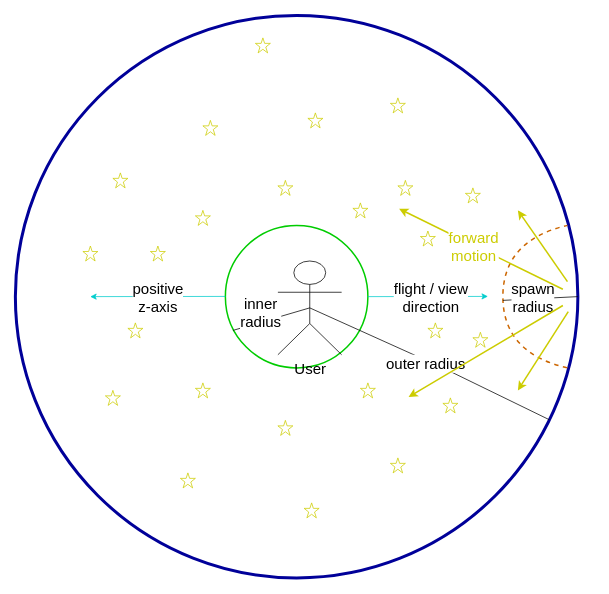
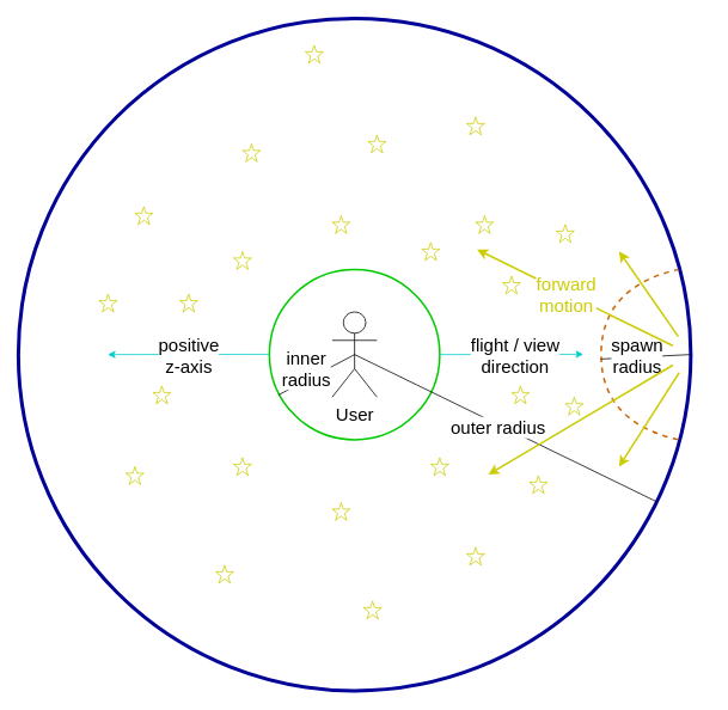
  <mxCell id="0" />
  <mxCell id="1" parent="0" />
  <mxCell id="2" value="" style="ellipse;whiteSpace=wrap;html=1;aspect=fixed;fillColor=none;strokeColor=#000099;strokeWidth=4;" vertex="1" parent="1"><mxGeometry x="20" y="20" width="750" height="750" as="geometry" /></mxCell>
  <mxCell id="3" value="" style="ellipse;whiteSpace=wrap;html=1;aspect=fixed;strokeWidth=2;fillColor=none;fontSize=20;strokeColor=#00CC00;" vertex="1" parent="1"><mxGeometry x="300" y="300" width="190" height="190" as="geometry" /></mxCell>
- <mxCell id="4" value="&lt;font style=&quot;font-size: 20px&quot;&gt;User&lt;/font&gt;" style="shape=umlActor;verticalLabelPosition=bottom;verticalAlign=top;html=1;outlineConnect=0;" vertex="1" parent="1"><mxGeometry x="370" y="347.5" width="85" height="125" as="geometry" /></mxCell>
+ <mxCell id="4" value="&lt;font style=&quot;font-size: 20px&quot;&gt;User&lt;/font&gt;" style="shape=umlActor;verticalLabelPosition=bottom;verticalAlign=top;html=1;outlineConnect=0;" vertex="1" parent="1"><mxGeometry x="370" y="347.5" width="50" height="95" as="geometry" /></mxCell>
  <mxCell id="5" value="" style="curved=1;endArrow=none;html=1;endFill=0;dashed=1;strokeColor=#CC6600;strokeWidth=2;" edge="1" parent="1"><mxGeometry width="50" height="50" relative="1" as="geometry"><mxPoint x="756" y="490" as="sourcePoint" /><mxPoint x="756" y="300" as="targetPoint" /><Array as="points"><mxPoint x="670" y="470" /><mxPoint x="670" y="320" /></Array></mxGeometry></mxCell>
  <mxCell id="6" value="z" style="endArrow=none;html=1;exitX=0.5;exitY=0.5;exitDx=0;exitDy=0;exitPerimeter=0;" edge="1" parent="1" source="4" target="2"><mxGeometry width="50" height="50" relative="1" as="geometry"><mxPoint x="405" y="400" as="sourcePoint" /><mxPoint x="455" y="350" as="targetPoint" /><Array as="points"><mxPoint x="590" y="490" /></Array></mxGeometry></mxCell>
  <mxCell id="7" value="outer radius" style="edgeLabel;html=1;align=center;verticalAlign=middle;resizable=0;points=[];fontSize=20;" vertex="1" connectable="0" parent="6"><mxGeometry x="-0.282" relative="1" as="geometry"><mxPoint x="37.83" y="21.42" as="offset" /></mxGeometry></mxCell>
  <mxCell id="8" value="" style="endArrow=none;html=1;strokeWidth=1;fontSize=20;exitX=1;exitY=0.5;exitDx=0;exitDy=0;" edge="1" parent="1" source="2"><mxGeometry width="50" height="50" relative="1" as="geometry"><mxPoint x="720" y="398" as="sourcePoint" /><mxPoint x="670" y="400" as="targetPoint" /></mxGeometry></mxCell>
  <mxCell id="9" value="spawn&lt;br&gt;radius" style="edgeLabel;html=1;align=center;verticalAlign=middle;resizable=0;points=[];fontSize=20;" vertex="1" connectable="0" parent="8"><mxGeometry x="-0.53" y="2" relative="1" as="geometry"><mxPoint x="-36.64" y="-3.17" as="offset" /></mxGeometry></mxCell>
  <mxCell id="10" value="" style="verticalLabelPosition=bottom;verticalAlign=top;html=1;shape=mxgraph.basic.star;strokeWidth=1;fillColor=none;fontSize=20;strokeColor=#CCCC00;" vertex="1" parent="1"><mxGeometry x="150" y="230" width="20" height="20" as="geometry" /></mxCell>
  <mxCell id="11" value="" style="verticalLabelPosition=bottom;verticalAlign=top;html=1;shape=mxgraph.basic.star;strokeWidth=1;fillColor=none;fontSize=20;strokeColor=#CCCC00;" vertex="1" parent="1"><mxGeometry x="530" y="240" width="20" height="20" as="geometry" /></mxCell>
  <mxCell id="12" value="" style="verticalLabelPosition=bottom;verticalAlign=top;html=1;shape=mxgraph.basic.star;strokeWidth=1;fillColor=none;fontSize=20;strokeColor=#CCCC00;" vertex="1" parent="1"><mxGeometry x="270" y="160" width="20" height="20" as="geometry" /></mxCell>
  <mxCell id="13" value="" style="verticalLabelPosition=bottom;verticalAlign=top;html=1;shape=mxgraph.basic.star;strokeWidth=1;fillColor=none;fontSize=20;strokeColor=#CCCC00;" vertex="1" parent="1"><mxGeometry x="170" y="430" width="20" height="20" as="geometry" /></mxCell>
  <mxCell id="14" value="" style="endArrow=none;html=1;strokeColor=#000000;strokeWidth=1;fontSize=20;entryX=0.5;entryY=0.5;entryDx=0;entryDy=0;entryPerimeter=0;exitX=0.387;exitY=0.56;exitDx=0;exitDy=0;exitPerimeter=0;" edge="1" parent="1" source="2" target="4"><mxGeometry width="50" height="50" relative="1" as="geometry"><mxPoint x="330" y="380" as="sourcePoint" /><mxPoint x="380" y="330" as="targetPoint" /></mxGeometry></mxCell>
  <mxCell id="15" value="inner&lt;br&gt;radius" style="edgeLabel;html=1;align=center;verticalAlign=middle;resizable=0;points=[];fontSize=20;" vertex="1" connectable="0" parent="14"><mxGeometry x="-0.292" y="-1" relative="1" as="geometry"><mxPoint y="-14.99" as="offset" /></mxGeometry></mxCell>
  <mxCell id="16" value="" style="verticalLabelPosition=bottom;verticalAlign=top;html=1;shape=mxgraph.basic.star;strokeWidth=1;fillColor=none;fontSize=20;strokeColor=#CCCC00;" vertex="1" parent="1"><mxGeometry x="260" y="280" width="20" height="20" as="geometry" /></mxCell>
  <mxCell id="17" value="" style="verticalLabelPosition=bottom;verticalAlign=top;html=1;shape=mxgraph.basic.star;strokeWidth=1;fillColor=none;fontSize=20;strokeColor=#CCCC00;" vertex="1" parent="1"><mxGeometry x="410" y="150" width="20" height="20" as="geometry" /></mxCell>
  <mxCell id="18" value="" style="verticalLabelPosition=bottom;verticalAlign=top;html=1;shape=mxgraph.basic.star;strokeWidth=1;fillColor=none;fontSize=20;strokeColor=#CCCC00;" vertex="1" parent="1"><mxGeometry x="240" y="630" width="20" height="20" as="geometry" /></mxCell>
  <mxCell id="19" value="" style="verticalLabelPosition=bottom;verticalAlign=top;html=1;shape=mxgraph.basic.star;strokeWidth=1;fillColor=none;fontSize=20;strokeColor=#CCCC00;" vertex="1" parent="1"><mxGeometry x="260" y="510" width="20" height="20" as="geometry" /></mxCell>
  <mxCell id="20" value="" style="verticalLabelPosition=bottom;verticalAlign=top;html=1;shape=mxgraph.basic.star;strokeWidth=1;fillColor=none;fontSize=20;strokeColor=#CCCC00;" vertex="1" parent="1"><mxGeometry x="405" y="670" width="20" height="20" as="geometry" /></mxCell>
  <mxCell id="21" value="" style="verticalLabelPosition=bottom;verticalAlign=top;html=1;shape=mxgraph.basic.star;strokeWidth=1;fillColor=none;fontSize=20;strokeColor=#CCCC00;" vertex="1" parent="1"><mxGeometry x="620" y="250" width="20" height="20" as="geometry" /></mxCell>
  <mxCell id="22" value="" style="verticalLabelPosition=bottom;verticalAlign=top;html=1;shape=mxgraph.basic.star;strokeWidth=1;fillColor=none;fontSize=20;strokeColor=#CCCC00;" vertex="1" parent="1"><mxGeometry x="370" y="560" width="20" height="20" as="geometry" /></mxCell>
  <mxCell id="23" value="" style="verticalLabelPosition=bottom;verticalAlign=top;html=1;shape=mxgraph.basic.star;strokeWidth=1;fillColor=none;fontSize=20;strokeColor=#CCCC00;" vertex="1" parent="1"><mxGeometry x="520" y="610" width="20" height="20" as="geometry" /></mxCell>
  <mxCell id="24" value="" style="verticalLabelPosition=bottom;verticalAlign=top;html=1;shape=mxgraph.basic.star;strokeWidth=1;fillColor=none;fontSize=20;strokeColor=#CCCC00;" vertex="1" parent="1"><mxGeometry x="480" y="510" width="20" height="20" as="geometry" /></mxCell>
  <mxCell id="25" value="" style="verticalLabelPosition=bottom;verticalAlign=top;html=1;shape=mxgraph.basic.star;strokeWidth=1;fillColor=none;fontSize=20;strokeColor=#CCCC00;" vertex="1" parent="1"><mxGeometry x="340" y="50" width="20" height="20" as="geometry" /></mxCell>
  <mxCell id="26" value="" style="verticalLabelPosition=bottom;verticalAlign=top;html=1;shape=mxgraph.basic.star;strokeWidth=1;fillColor=none;fontSize=20;strokeColor=#CCCC00;" vertex="1" parent="1"><mxGeometry x="370" y="240" width="20" height="20" as="geometry" /></mxCell>
  <mxCell id="27" value="" style="verticalLabelPosition=bottom;verticalAlign=top;html=1;shape=mxgraph.basic.star;strokeWidth=1;fillColor=none;fontSize=20;strokeColor=#CCCC00;" vertex="1" parent="1"><mxGeometry x="560" y="307.5" width="20" height="20" as="geometry" /></mxCell>
  <mxCell id="28" value="" style="verticalLabelPosition=bottom;verticalAlign=top;html=1;shape=mxgraph.basic.star;strokeWidth=1;fillColor=none;fontSize=20;strokeColor=#CCCC00;" vertex="1" parent="1"><mxGeometry x="570" y="430" width="20" height="20" as="geometry" /></mxCell>
  <mxCell id="29" value="" style="verticalLabelPosition=bottom;verticalAlign=top;html=1;shape=mxgraph.basic.star;strokeWidth=1;fillColor=none;fontSize=20;strokeColor=#CCCC00;" vertex="1" parent="1"><mxGeometry x="110" y="327.5" width="20" height="20" as="geometry" /></mxCell>
  <mxCell id="30" value="" style="verticalLabelPosition=bottom;verticalAlign=top;html=1;shape=mxgraph.basic.star;strokeWidth=1;fillColor=none;fontSize=20;strokeColor=#CCCC00;" vertex="1" parent="1"><mxGeometry x="200" y="327.5" width="20" height="20" as="geometry" /></mxCell>
  <mxCell id="31" value="" style="verticalLabelPosition=bottom;verticalAlign=top;html=1;shape=mxgraph.basic.star;strokeWidth=1;fillColor=none;fontSize=20;strokeColor=#CCCC00;" vertex="1" parent="1"><mxGeometry x="140" y="520" width="20" height="20" as="geometry" /></mxCell>
  <mxCell id="32" value="" style="verticalLabelPosition=bottom;verticalAlign=top;html=1;shape=mxgraph.basic.star;strokeWidth=1;fillColor=none;fontSize=20;strokeColor=#CCCC00;" vertex="1" parent="1"><mxGeometry x="520" y="130" width="20" height="20" as="geometry" /></mxCell>
  <mxCell id="33" value="" style="verticalLabelPosition=bottom;verticalAlign=top;html=1;shape=mxgraph.basic.star;strokeWidth=1;fillColor=none;fontSize=20;strokeColor=#CCCC00;" vertex="1" parent="1"><mxGeometry x="470" y="270" width="20" height="20" as="geometry" /></mxCell>
  <mxCell id="34" value="" style="verticalLabelPosition=bottom;verticalAlign=top;html=1;shape=mxgraph.basic.star;strokeWidth=1;fillColor=none;fontSize=20;strokeColor=#CCCC00;" vertex="1" parent="1"><mxGeometry x="590" y="530" width="20" height="20" as="geometry" /></mxCell>
  <mxCell id="35" value="" style="verticalLabelPosition=bottom;verticalAlign=top;html=1;shape=mxgraph.basic.star;strokeWidth=1;fillColor=none;fontSize=20;strokeColor=#CCCC00;" vertex="1" parent="1"><mxGeometry x="630" y="442.5" width="20" height="20" as="geometry" /></mxCell>
  <mxCell id="36" value="" style="endArrow=classic;html=1;strokeWidth=1;fontSize=20;strokeColor=#00CCCC;" edge="1" parent="1"><mxGeometry width="50" height="50" relative="1" as="geometry"><mxPoint x="489.88" y="395" as="sourcePoint" /><mxPoint x="650.13" y="394.71" as="targetPoint" /></mxGeometry></mxCell>
  <mxCell id="37" value="flight / view&lt;br&gt;direction" style="edgeLabel;html=1;align=center;verticalAlign=middle;resizable=0;points=[];fontSize=20;" vertex="1" connectable="0" parent="36"><mxGeometry x="-0.399" y="-2" relative="1" as="geometry"><mxPoint x="35.71" y="-1.91" as="offset" /></mxGeometry></mxCell>
  <mxCell id="38" value="" style="endArrow=none;html=1;strokeWidth=1;fontSize=20;strokeColor=#00CCCC;startArrow=classic;startFill=1;endFill=0;" edge="1" parent="1"><mxGeometry width="50" height="50" relative="1" as="geometry"><mxPoint x="119.75" y="395" as="sourcePoint" /><mxPoint x="300" y="394.71" as="targetPoint" /></mxGeometry></mxCell>
  <mxCell id="39" value="positive&lt;br&gt;z-axis" style="edgeLabel;html=1;align=center;verticalAlign=middle;resizable=0;points=[];fontSize=20;" vertex="1" connectable="0" parent="38"><mxGeometry x="-0.399" y="-2" relative="1" as="geometry"><mxPoint x="35.71" y="-1.91" as="offset" /></mxGeometry></mxCell>
  <mxCell id="40" value="" style="shape=image;html=1;verticalAlign=top;verticalLabelPosition=bottom;labelBackgroundColor=#ffffff;imageAspect=0;aspect=fixed;image=https://cdn3.iconfinder.com/data/icons/virtual-notebook/16/button_close-128.png;strokeColor=#00CC00;strokeWidth=1;fillColor=none;fontSize=20;fontColor=#CC6600;" vertex="1" parent="1"><mxGeometry x="750" y="375" width="40" height="40" as="geometry" /></mxCell>
  <mxCell id="41" value="" style="endArrow=classic;html=1;strokeWidth=2;fontSize=20;strokeColor=#CCCC00;fontColor=#CCCC00;" edge="1" parent="1" source="40"><mxGeometry width="50" height="50" relative="1" as="geometry"><mxPoint x="640" y="420" as="sourcePoint" /><mxPoint x="690" y="280" as="targetPoint" /></mxGeometry></mxCell>
  <mxCell id="42" value="" style="endArrow=classic;html=1;strokeWidth=2;fontSize=20;fontColor=#CC6600;strokeColor=#CCCC00;" edge="1" parent="1" source="40"><mxGeometry width="50" height="50" relative="1" as="geometry"><mxPoint x="700.334" y="431.05" as="sourcePoint" /><mxPoint x="690" y="520" as="targetPoint" /></mxGeometry></mxCell>
  <mxCell id="43" value="" style="endArrow=classic;html=1;strokeWidth=2;fontSize=20;fontColor=#CC6600;entryX=0.046;entryY=0.277;entryDx=0;entryDy=0;entryPerimeter=0;strokeColor=#CCCC00;" edge="1" parent="1" source="40"><mxGeometry width="50" height="50" relative="1" as="geometry"><mxPoint x="730.674" y="415" as="sourcePoint" /><mxPoint x="531.65" y="277.925" as="targetPoint" /></mxGeometry></mxCell>
  <mxCell id="44" value="forward&lt;br&gt;motion" style="edgeLabel;html=1;align=center;verticalAlign=middle;resizable=0;points=[];fontSize=20;fontColor=#CCCC00;" vertex="1" connectable="0" parent="43"><mxGeometry x="0.196" y="3" relative="1" as="geometry"><mxPoint x="11.47" y="3.56" as="offset" /></mxGeometry></mxCell>
  <mxCell id="45" value="" style="endArrow=classic;html=1;strokeWidth=2;fontSize=20;fontColor=#CC6600;entryX=0.07;entryY=0.755;entryDx=0;entryDy=0;entryPerimeter=0;strokeColor=#CCCC00;" edge="1" parent="1" source="40"><mxGeometry width="50" height="50" relative="1" as="geometry"><mxPoint x="760" y="395.176" as="sourcePoint" /><mxPoint x="544.25" y="528.875" as="targetPoint" /></mxGeometry></mxCell>
